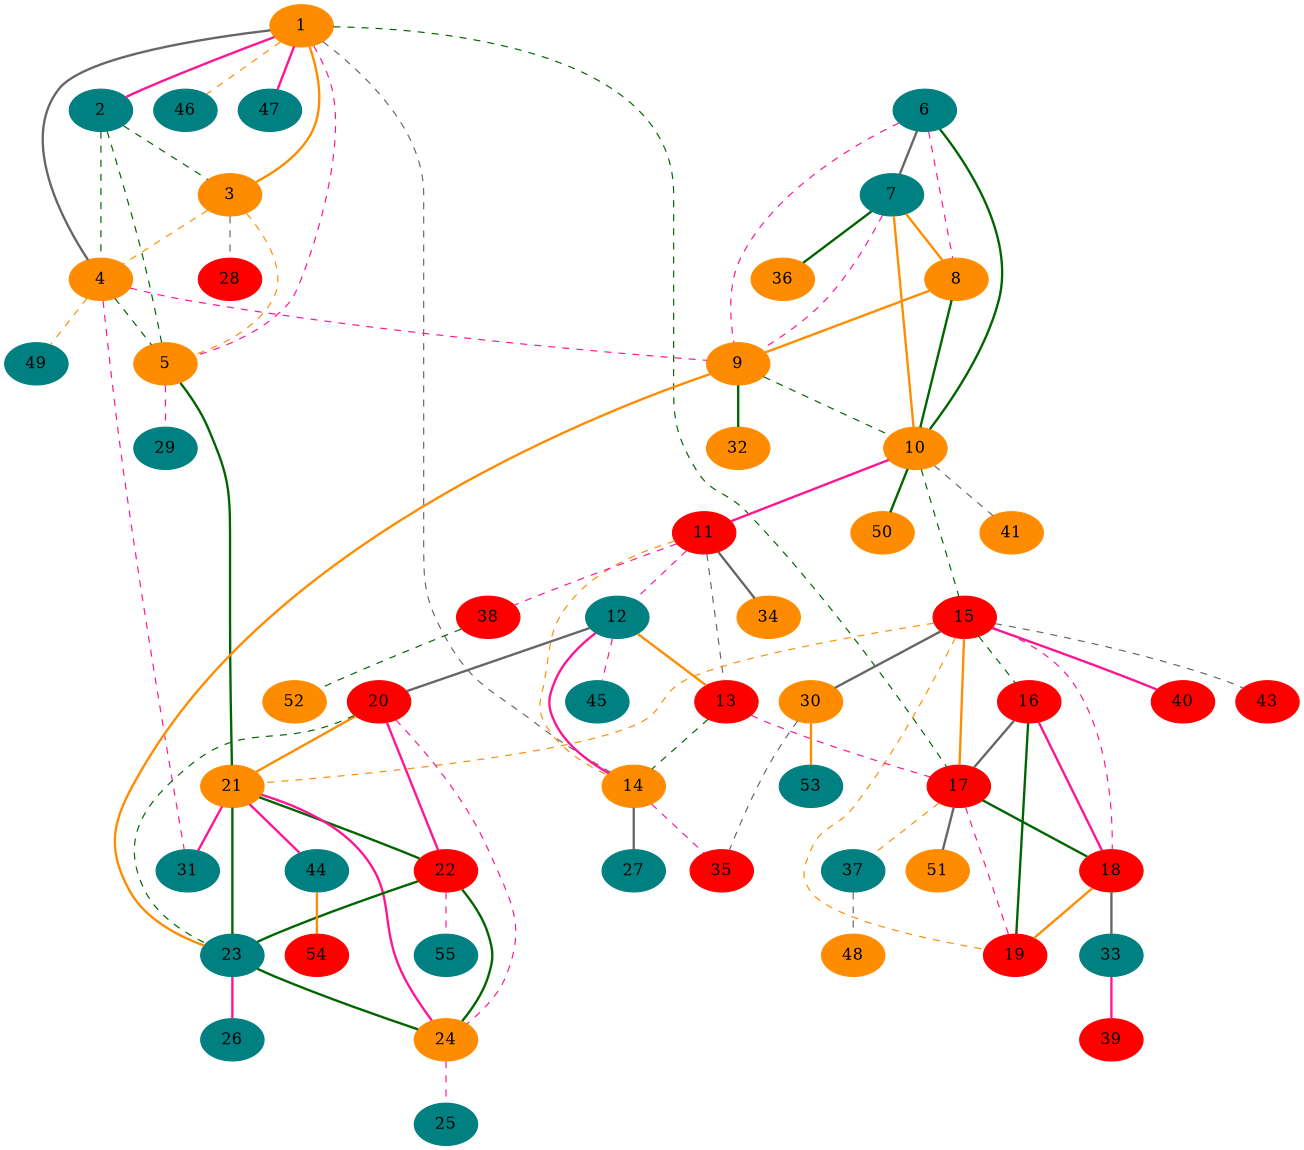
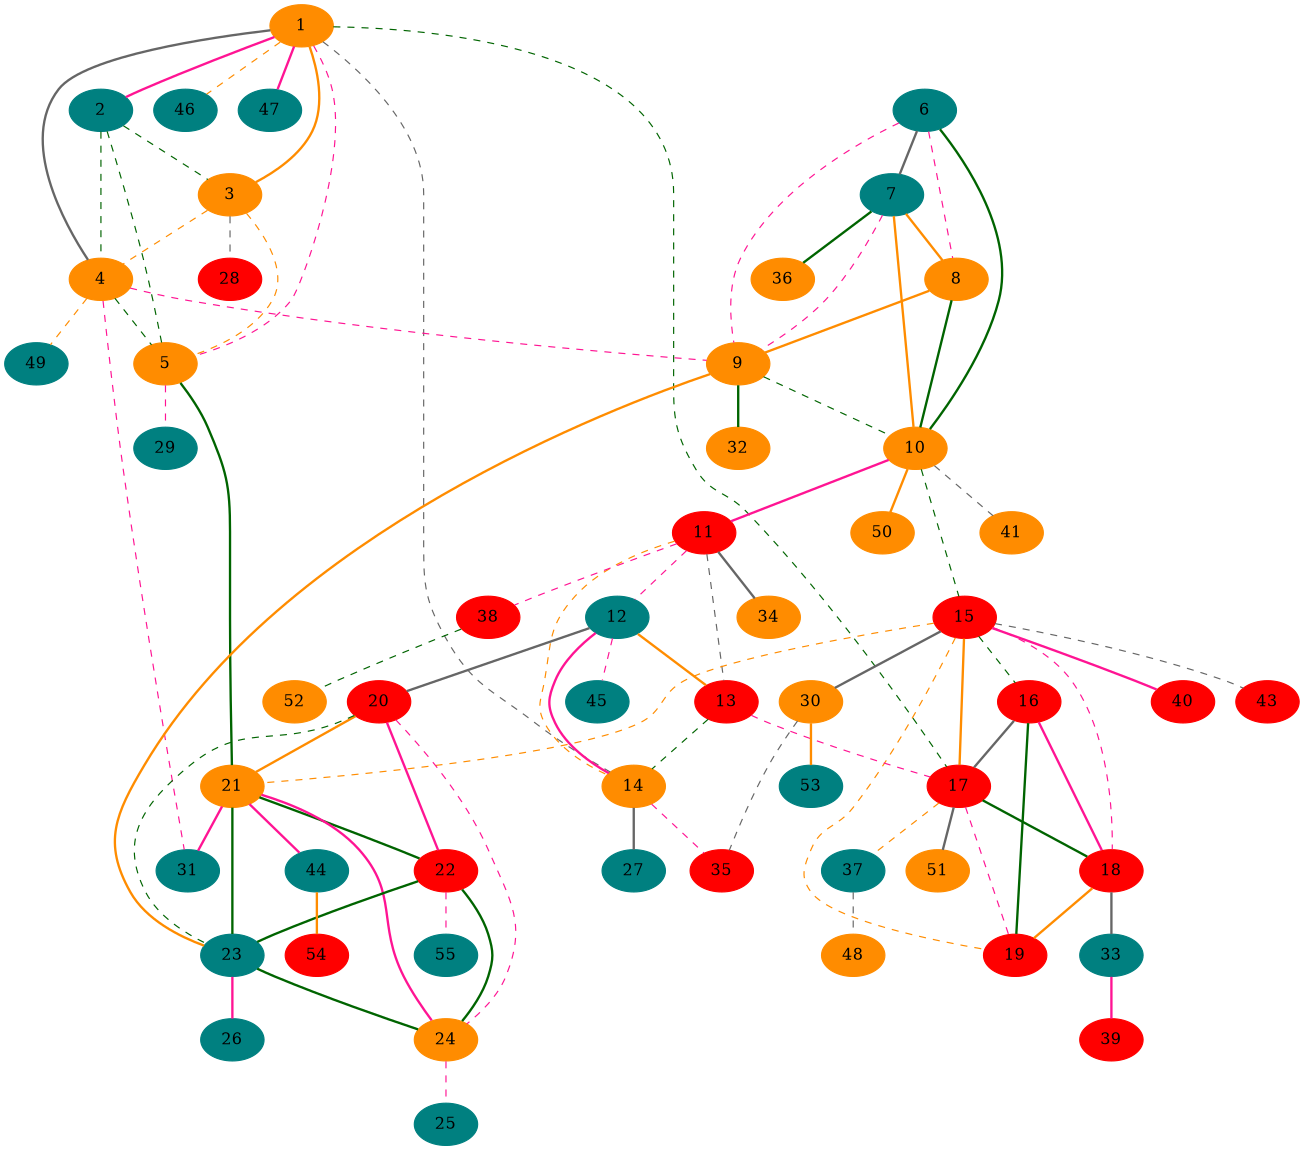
  graph {
    node [color=teal style=filled]
    edge [color=deeppink style=bold weight=1.0]
    2
    1 [color=darkorange]
    3 [color=darkorange]
    4 [color=darkorange]
    5 [color=darkorange]
    14 [color=darkorange]
    17 [color=red]
    46
    47
    28 [color=red]
    9 [color=darkorange]
    31
    49
    21 [color=darkorange]
    29
    27
    35 [color=red]
    18 [color=red]
    19 [color=red]
    37
    51 [color=darkorange]
    10 [color=darkorange]
    23
    32 [color=darkorange]
    22 [color=red]
    24 [color=darkorange]
    44
    6
    7
    8 [color=darkorange]
    36 [color=darkorange]
    11 [color=red]
    15 [color=red]
    41 [color=darkorange]
    50 [color=darkorange]
    26
    12
    13 [color=red]
    34 [color=darkorange]
    38 [color=red]
    16 [color=red]
    30 [color=darkorange]
    40 [color=red]
    43 [color=red]
    20 [color=red]
    45
    52 [color=darkorange]
    33
    53
    48 [color=darkorange]
    39 [color=red]
    55
    25
    54 [color=red]
    2 -- 3 [color=darkgreen style=dashed]
    2 -- 4 [color=darkgreen style=dashed weight=7.0]
    2 -- 5 [color=darkgreen style=dashed]
    1 -- 2
    1 -- 3 [color=darkorange]
    1 -- 4 [color=gray40]
    1 -- 5 [style=dashed]
    1 -- 14 [color=gray40 style=dashed]
    1 -- 17 [color=darkgreen style=dashed]
    1 -- 46 [color=darkorange style=dashed]
    1 -- 47
    3 -- 4 [color=darkorange style=dashed]
    3 -- 5 [color=darkorange style=dashed]
    3 -- 28 [color=gray40 style=dashed]
    4 -- 5 [color=darkgreen style=dashed]
    4 -- 9 [style=dashed weight=2.0]
    4 -- 31 [style=dashed]
    4 -- 49 [color=darkorange style=dashed]
    5 -- 21 [color=darkgreen]
    5 -- 29 [style=dashed weight=4.0]
    14 -- 27 [color=gray40 weight=3.0]
    14 -- 35 [style=dashed]
    17 -- 18 [color=darkgreen]
    17 -- 19 [style=dashed]
    17 -- 37 [color=darkorange style=dashed]
    17 -- 51 [color=gray40]
    9 -- 10 [color=darkgreen style=dashed]
    9 -- 23 [color=darkorange]
    9 -- 32 [color=darkgreen]
    21 -- 31 [weight=6.0]
    21 -- 23 [color=darkgreen]
    21 -- 22 [color=darkgreen]
    21 -- 24
    21 -- 44
    18 -- 19 [color=darkorange]
    18 -- 33 [color=gray40]
    37 -- 48 [color=gray40 style=dashed]
    10 -- 11
    10 -- 15 [color=darkgreen style=dashed]
    10 -- 41 [color=gray40 style=dashed]
-   10 -- 50 [color=darkgreen]
+   10 -- 50 [color=darkorange]
    23 -- 24 [color=darkgreen]
    23 -- 26
    22 -- 23 [color=darkgreen]
    22 -- 24 [color=darkgreen]
    22 -- 55 [style=dashed]
    24 -- 25 [style=dashed weight=3.0]
    44 -- 54 [color=darkorange]
    6 -- 9 [style=dashed]
    6 -- 10 [color=darkgreen]
    6 -- 7 [color=gray40]
    6 -- 8 [style=dashed]
    7 -- 9 [style=dashed]
    7 -- 10 [color=darkorange]
    7 -- 8 [color=darkorange weight=3.0]
    7 -- 36 [color=darkgreen]
    8 -- 9 [color=darkorange]
    8 -- 10 [color=darkgreen]
    11 -- 14 [color=darkorange style=dashed]
    11 -- 12 [style=dashed]
    11 -- 13 [color=gray40 style=dashed weight=2.0]
    11 -- 34 [color=gray40 weight=2.0]
    11 -- 38 [style=dashed]
    15 -- 17 [color=darkorange]
    15 -- 21 [color=darkorange style=dashed]
    15 -- 18 [style=dashed]
    15 -- 19 [color=darkorange style=dashed]
    15 -- 16 [color=darkgreen style=dashed]
    15 -- 30 [color=gray40]
    15 -- 40
    15 -- 43 [color=gray40 style=dashed]
    12 -- 14
    12 -- 13 [color=darkorange weight=2.0]
    12 -- 20 [color=gray40]
    12 -- 45 [style=dashed weight=3.0]
    13 -- 14 [color=darkgreen style=dashed weight=2.0]
    13 -- 17 [style=dashed]
    38 -- 52 [color=darkgreen style=dashed]
    16 -- 17 [color=gray40]
    16 -- 18
    16 -- 19 [color=darkgreen]
    30 -- 35 [color=gray40 style=dashed]
    30 -- 53 [color=darkorange]
    20 -- 21 [color=darkorange]
    20 -- 23 [color=darkgreen style=dashed]
    20 -- 22
    20 -- 24 [style=dashed]
    33 -- 39
  }
